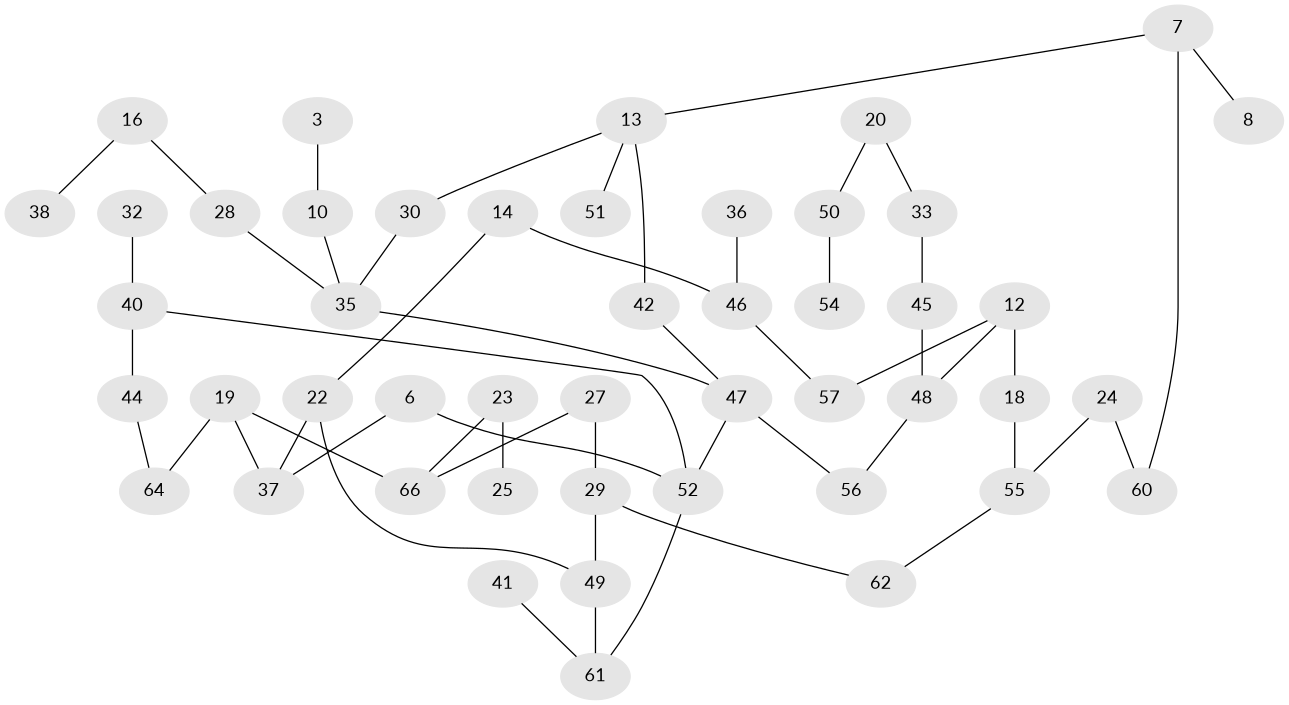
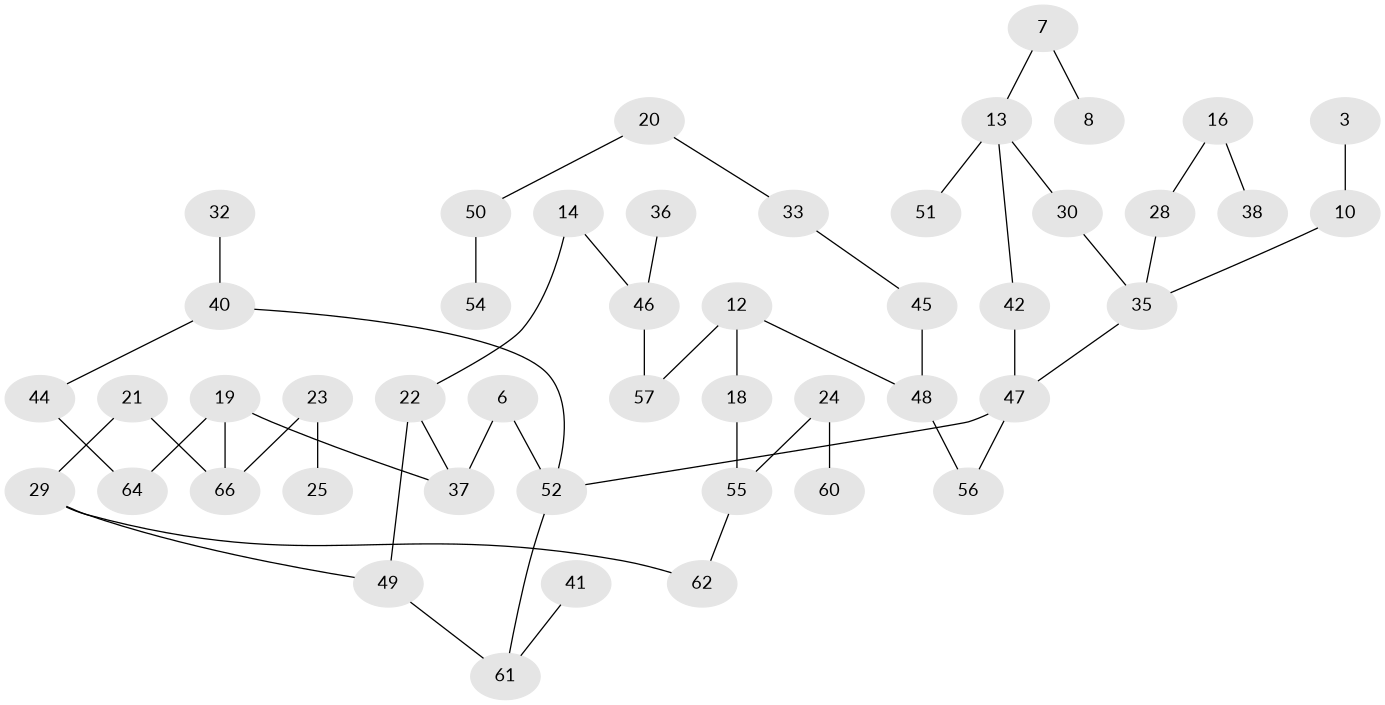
  graph {
    fontname=Lato
    node [color=gray90 fontname=Lato style=filled]
    edge [fontname=Lato weight=1.0]
    28
    35
    30
    3
    10
    6
    37
    52
    61
    7
    8
    13
    60
    42
    51
    47
    12
    18
    48
    57
    55
    56
    14
    22
    46
    49
    16
    38
    62
    19
    64
    66
    20
    33
    50
    45
    n37 [label=54]
-   21 [label=27]
+   21
    29
    23
    25
    24
    32
    40
    44
    36
    41
    28 -- 35
    35 -- 47
    30 -- 35
    3 -- 10
    10 -- 35
    6 -- 37
    6 -- 52 [weight=2.0]
    52 -- 61
    7 -- 8
    7 -- 13
-   7 -- 60
    13 -- 30
    13 -- 42
    13 -- 51
    42 -- 47
    47 -- 52
    47 -- 56
    12 -- 18
    12 -- 48
    12 -- 57
    18 -- 55
    48 -- 56
    55 -- 62
    14 -- 22
    14 -- 46
    22 -- 37
    22 -- 49
    46 -- 57
    49 -- 61
    16 -- 28
    16 -- 38
    19 -- 37
    19 -- 64
    19 -- 66 [weight=2.0]
    20 -- 33
    20 -- 50
    33 -- 45
    50 -- n37
    45 -- 48 [weight=2.0]
    21 -- 66
    21 -- 29
    29 -- 49
    29 -- 62
    23 -- 66
    23 -- 25
    24 -- 60
    24 -- 55
    32 -- 40
    40 -- 52
    40 -- 44
    44 -- 64
    36 -- 46
    41 -- 61
  }
